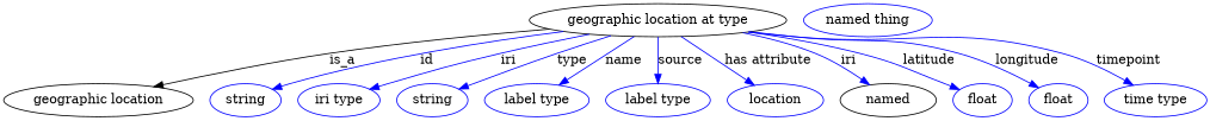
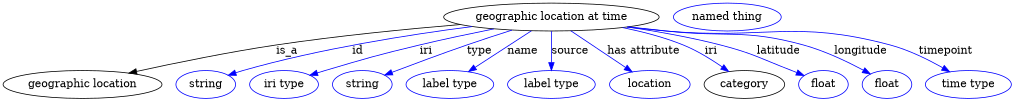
  digraph {
    node [color=blue]
    edge [color=blue style=solid]
-   n1 [height=0.5 label="geographic location at type" width=3.8635 color=""]
+   n1 [height=0.5 label="geographic location at time" width=3.8635 color=""]
    "geographic location" [height=0.5 width=2.8525 color=""]
    n3 [height=0.5 label=string width=1.0652]
    n4 [height=0.5 label="iri type" width=1.2277]
    n5 [height=0.5 label=string width=1.0652]
    n6 [height=0.5 label="label type" width=1.5707]
    n7 [height=0.5 label="label type" width=1.5707]
    n8 [height=0.5 label=location width=1.4443]
-   category [height=0.5 width=1.4443 label=named color=""]
+   category [height=0.5 width=1.4443 color=""]
    n10 [height=0.5 label=float width=0.88464]
    n11 [height=0.5 label=float width=0.88464]
    n12 [height=0.5 label="time type" width=1.5346]
    n13 [height=0.5 label="named thing" width=1.9318]
    n1 -> "geographic location" [label=is_a color="" style=""]
    n1 -> n3 [label=id]
    n1 -> n4 [label=iri]
    n1 -> n5 [label=type]
    n1 -> n6 [label=name]
    n1 -> n7 [label=source]
    n1 -> n8 [label="has attribute"]
    n1 -> category [label=iri]
    n1 -> n10 [label=latitude]
    n1 -> n11 [label=longitude]
    n1 -> n12 [label=timepoint]
  }
